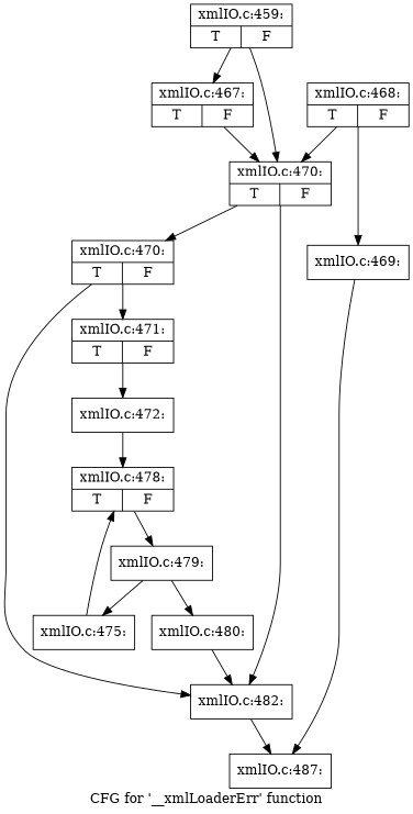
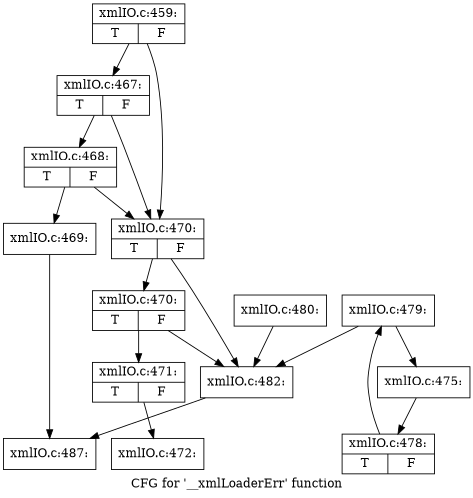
  digraph {
    label="CFG for '__xmlLoaderErr' function"
    node [shape=record]
    n1 [label="{xmlIO.c:459:|{<s0>T|<s1>F}}"]
    n2 [label="{xmlIO.c:467:|{<s0>T|<s1>F}}"]
    n3 [label="{xmlIO.c:470:|{<s0>T|<s1>F}}"]
    n4 [label="{xmlIO.c:468:|{<s0>T|<s1>F}}"]
    n5 [label="{xmlIO.c:470:|{<s0>T|<s1>F}}"]
    n6 [label="{xmlIO.c:482:}"]
    n7 [label="{xmlIO.c:469:}"]
    n8 [label="{xmlIO.c:471:|{<s0>T|<s1>F}}"]
    n9 [label="{xmlIO.c:487:}"]
    n10 [label="{xmlIO.c:472:}"]
    n11 [label="{xmlIO.c:478:|{<s0>T|<s1>F}}"]
    n12 [label="{xmlIO.c:475:}"]
    n13 [label="{xmlIO.c:479:}"]
    n14 [label="{xmlIO.c:480:}"]
    n1 -> n2
    n1 -> n3
    n2 -> n3
+   n2 -> n4
    n3 -> n5
    n3 -> n6
    n4 -> n3
    n4 -> n7
    n5 -> n6
    n5 -> n8
    n6 -> n9
    n7 -> n9
    n8 -> n10
-   n10 -> n11
    n11 -> n13
    n12 -> n11
    n13 -> n12
-   n13 -> n14
+   n13 -> n6
    n14 -> n6
  }
